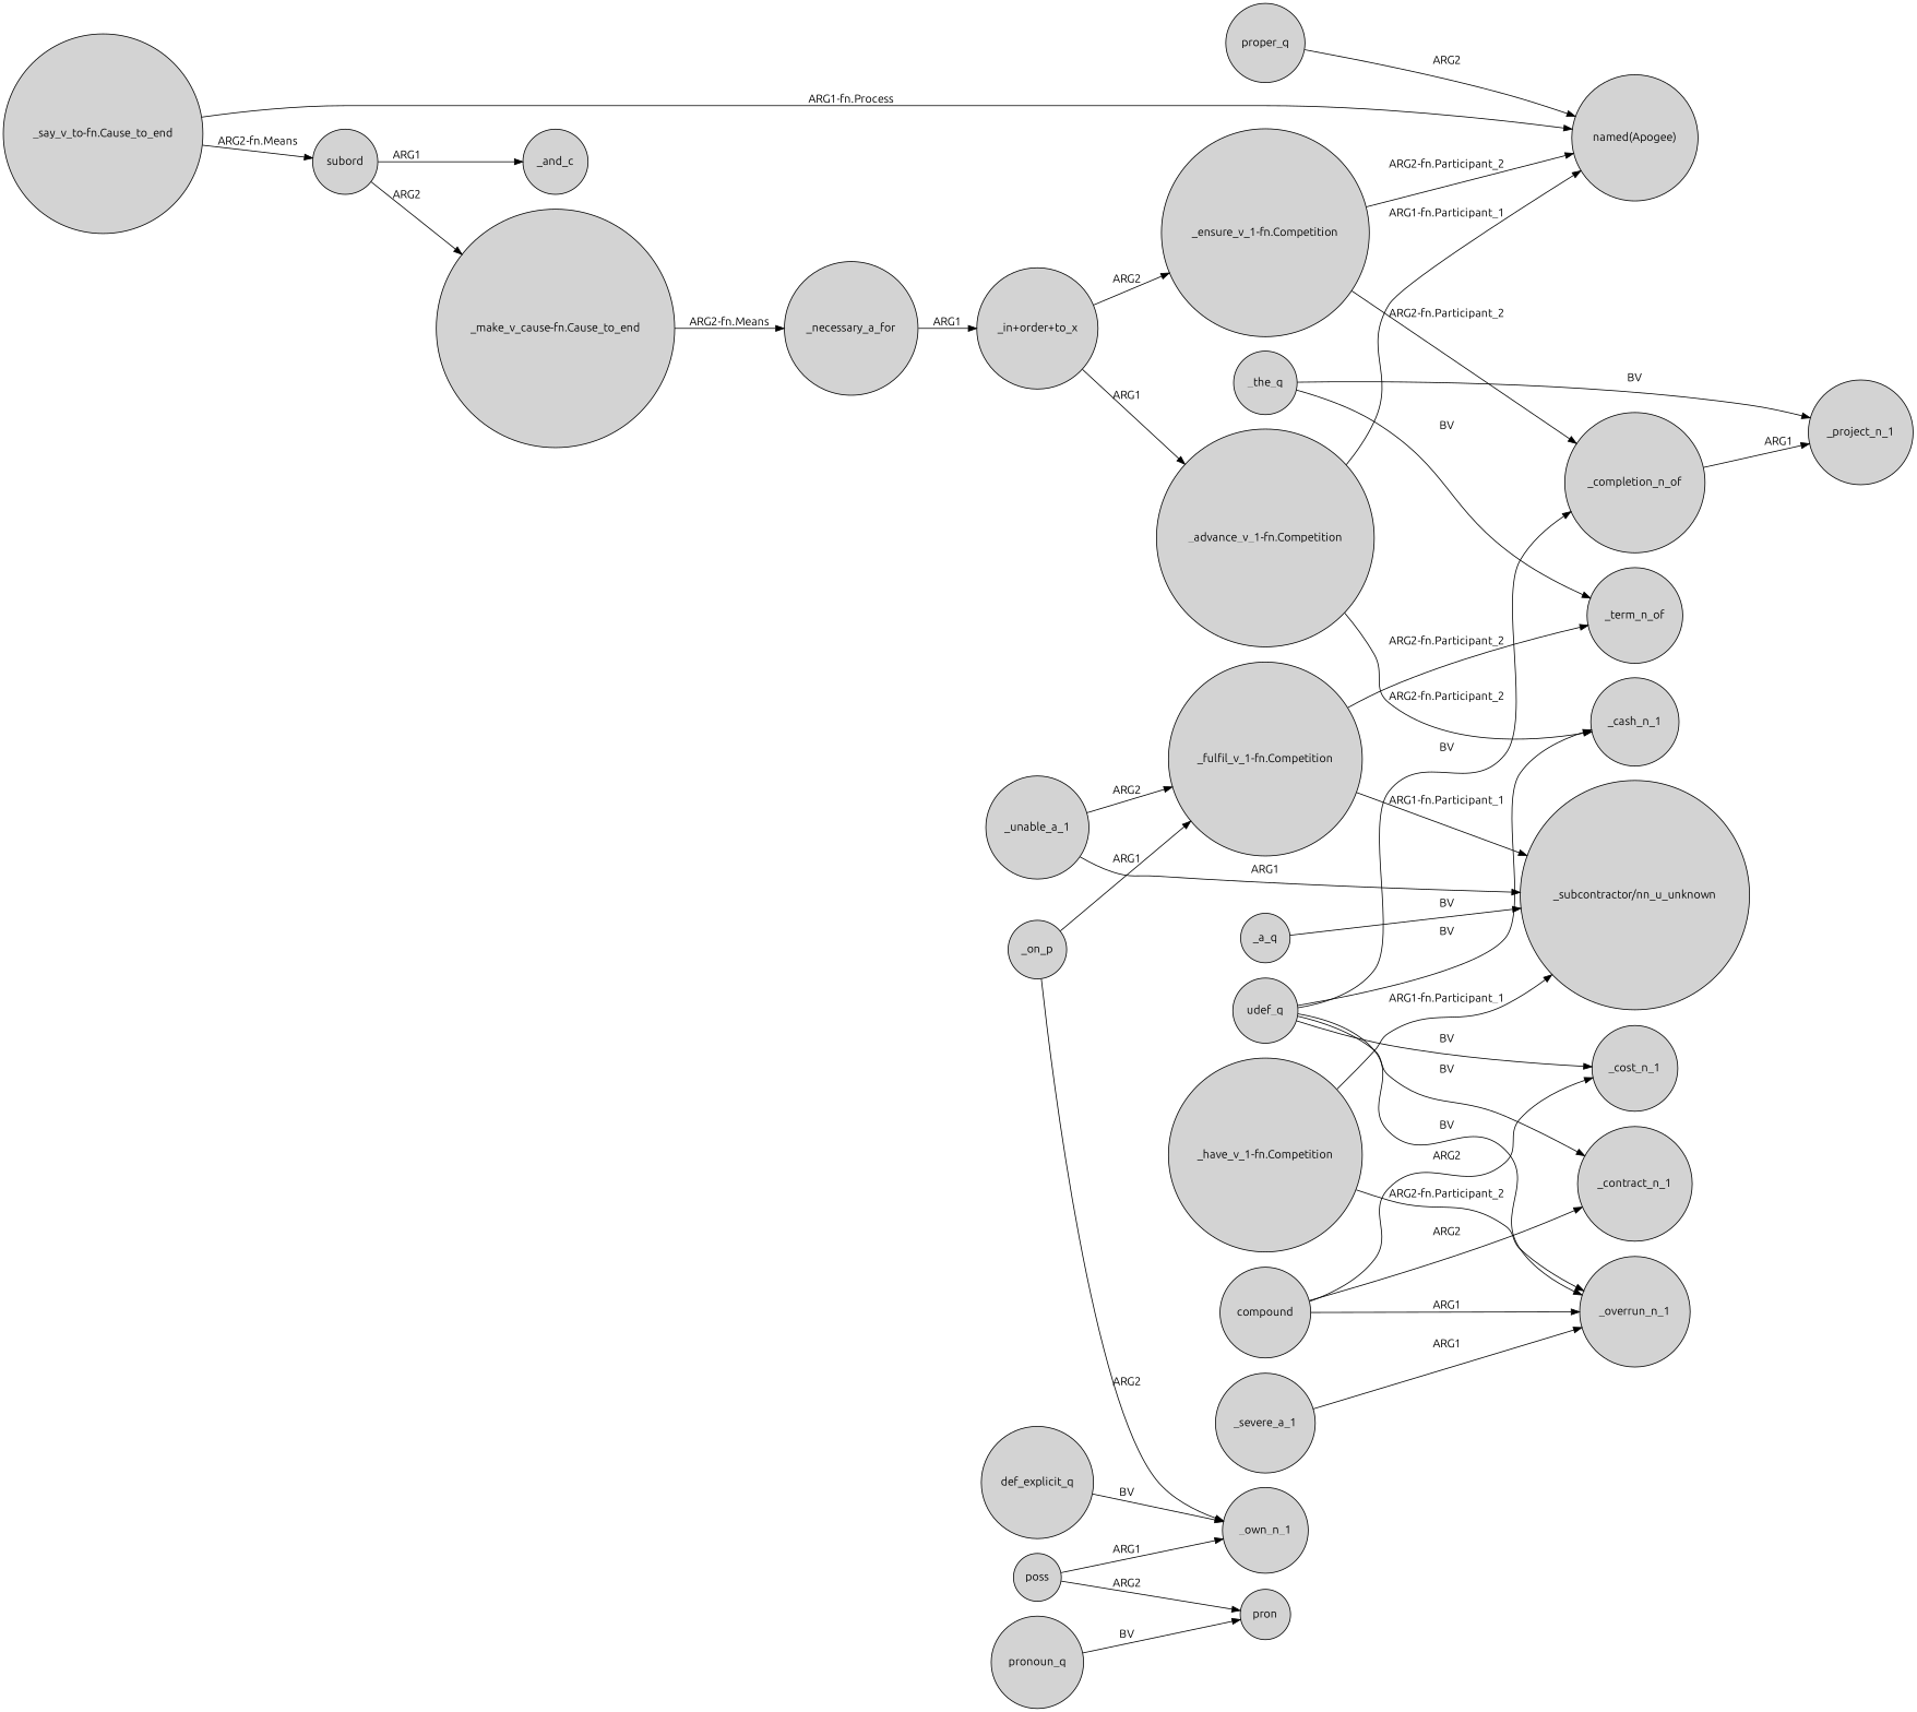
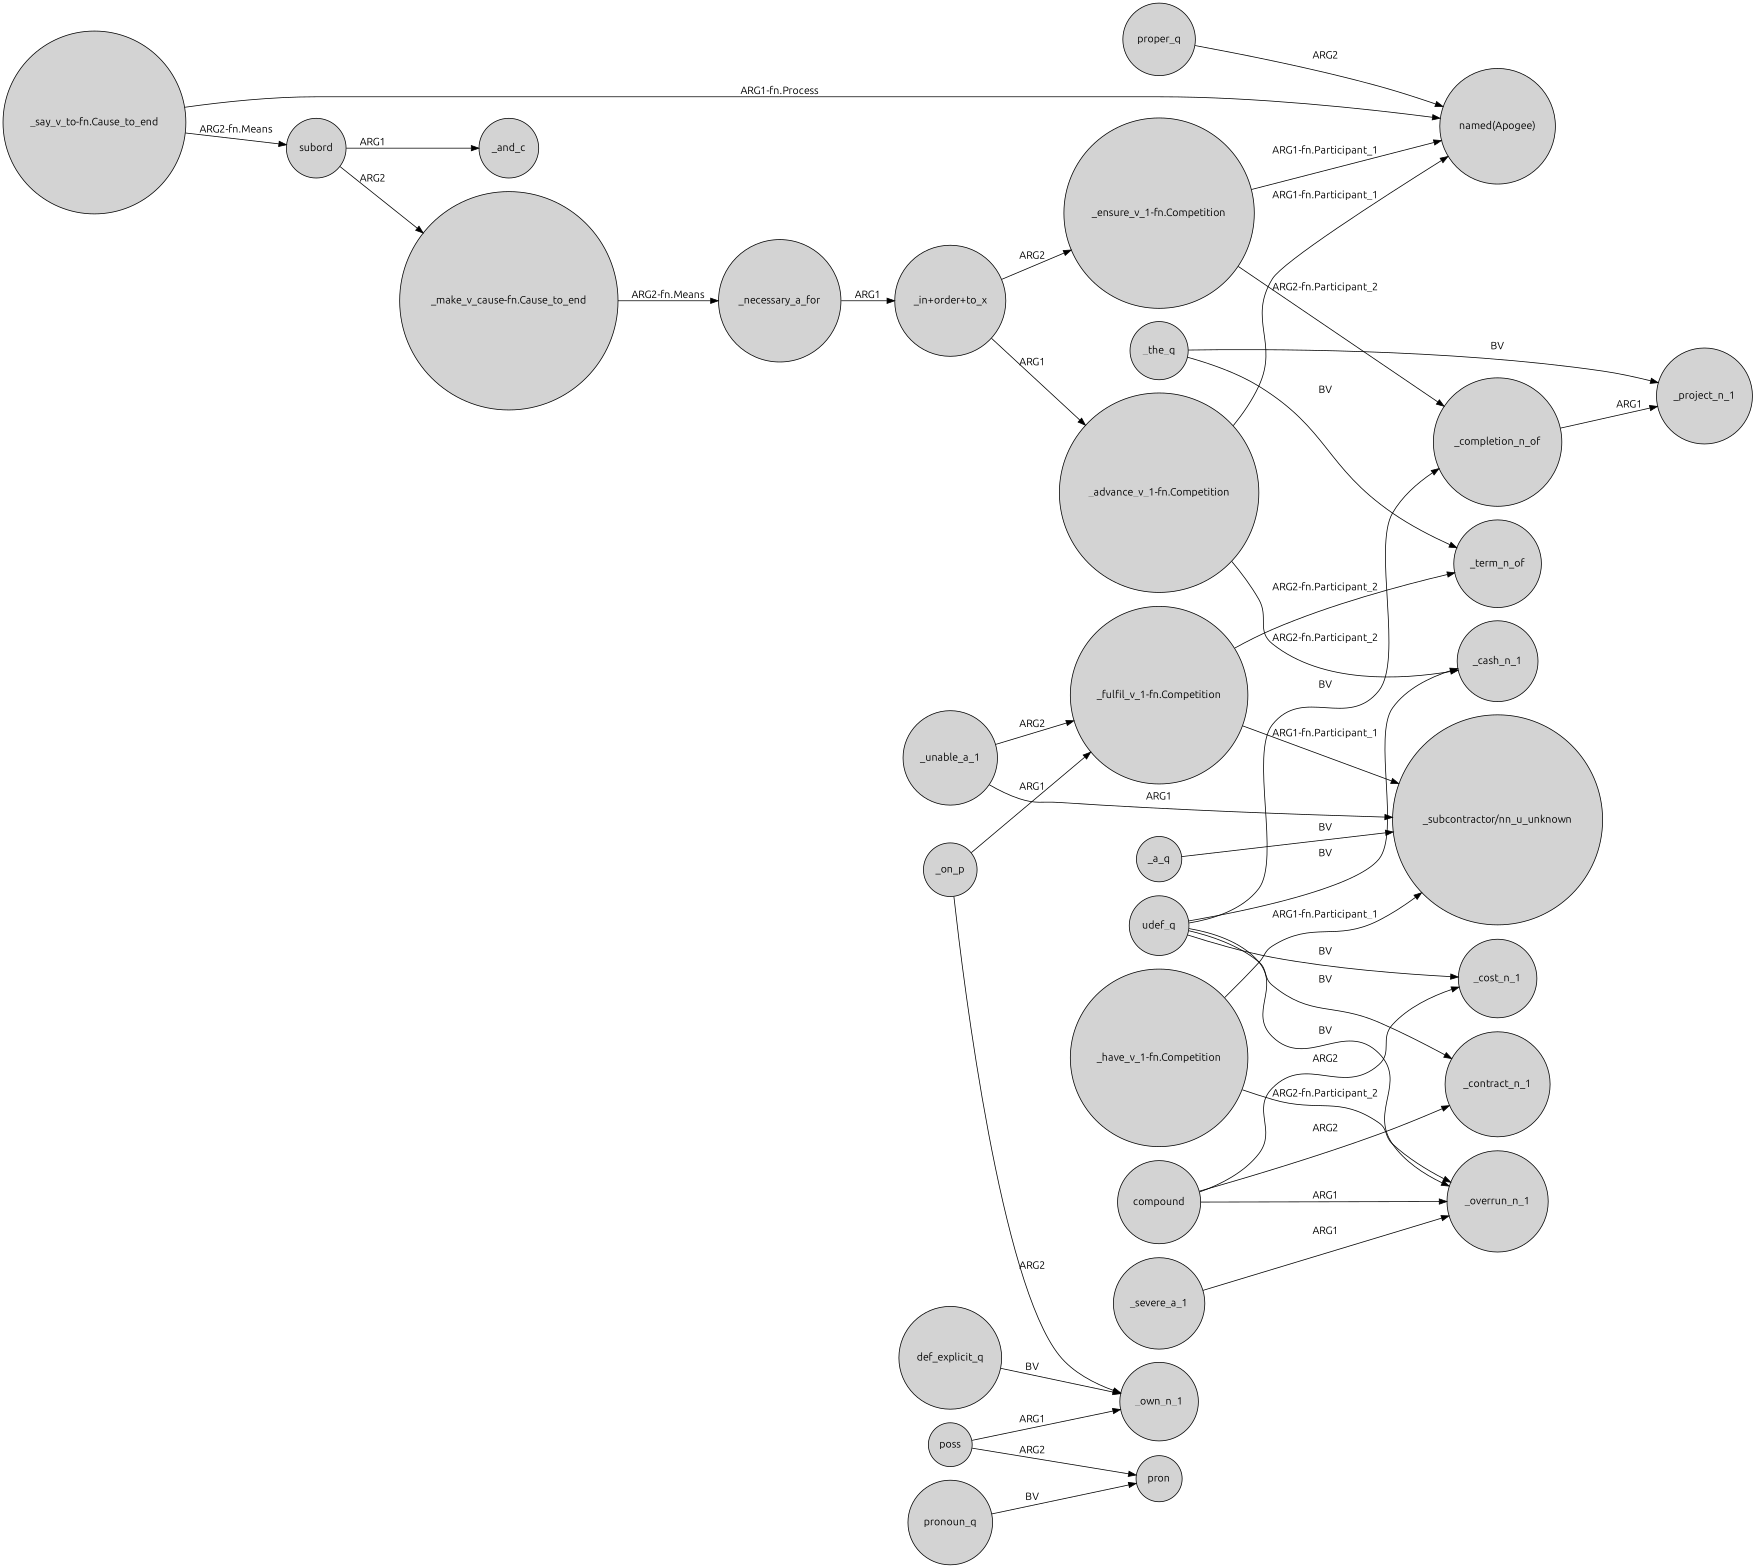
  digraph {
    fontname=Ubuntu
    rankdir=LR
    node [fontname=Ubuntu shape=circle style=filled]
    edge [fontname=Ubuntu]
    udef_q
    _cash_n_1
    _overrun_n_1
    _cost_n_1
    _contract_n_1
    _completion_n_of
    _project_n_1
    compound
    "_ensure_v_1-fn.Competition"
    "named(Apogee)"
    _severe_a_1
    _on_p
    "_fulfil_v_1-fn.Competition"
    _own_n_1
    _term_n_of
    "_subcontractor/nn_u_unknown"
    "_say_v_to-fn.Cause_to_end"
    subord
    "_make_v_cause-fn.Cause_to_end"
    _and_c
    _necessary_a_for
    "_in+order+to_x"
    poss
    pron
    _the_q
    pronoun_q
    "_advance_v_1-fn.Competition"
    _unable_a_1
    def_explicit_q
    proper_q
    "_have_v_1-fn.Competition"
    _a_q
    udef_q -> _cash_n_1 [label=BV]
    udef_q -> _overrun_n_1 [label=BV]
    udef_q -> _cost_n_1 [label=BV]
    udef_q -> _contract_n_1 [label=BV]
    udef_q -> _completion_n_of [label=BV]
    _completion_n_of -> _project_n_1 [label=ARG1]
    compound -> _overrun_n_1 [label=ARG1]
    compound -> _cost_n_1 [label=ARG2]
    compound -> _contract_n_1 [label=ARG2]
    "_ensure_v_1-fn.Competition" -> _completion_n_of [label="ARG2-fn.Participant_2"]
-   "_ensure_v_1-fn.Competition" -> "named(Apogee)" [label="ARG2-fn.Participant_2"]
+   "_ensure_v_1-fn.Competition" -> "named(Apogee)" [label="ARG1-fn.Participant_1"]
    _severe_a_1 -> _overrun_n_1 [label=ARG1]
    _on_p -> "_fulfil_v_1-fn.Competition" [label=ARG1]
    _on_p -> _own_n_1 [label=ARG2]
    "_fulfil_v_1-fn.Competition" -> _term_n_of [label="ARG2-fn.Participant_2"]
    "_fulfil_v_1-fn.Competition" -> "_subcontractor/nn_u_unknown" [label="ARG1-fn.Participant_1"]
    "_say_v_to-fn.Cause_to_end" -> "named(Apogee)" [label="ARG1-fn.Process"]
    "_say_v_to-fn.Cause_to_end" -> subord [label="ARG2-fn.Means"]
    subord -> "_make_v_cause-fn.Cause_to_end" [label=ARG2]
    subord -> _and_c [label=ARG1]
    "_make_v_cause-fn.Cause_to_end" -> _necessary_a_for [label="ARG2-fn.Means"]
    _necessary_a_for -> "_in+order+to_x" [label=ARG1]
    "_in+order+to_x" -> "_ensure_v_1-fn.Competition" [label=ARG2]
    "_in+order+to_x" -> "_advance_v_1-fn.Competition" [label=ARG1]
    poss -> _own_n_1 [label=ARG1]
    poss -> pron [label=ARG2]
    _the_q -> _project_n_1 [label=BV]
    _the_q -> _term_n_of [label=BV]
    pronoun_q -> pron [label=BV]
    "_advance_v_1-fn.Competition" -> _cash_n_1 [label="ARG2-fn.Participant_2"]
    "_advance_v_1-fn.Competition" -> "named(Apogee)" [label="ARG1-fn.Participant_1"]
    _unable_a_1 -> "_fulfil_v_1-fn.Competition" [label=ARG2]
    _unable_a_1 -> "_subcontractor/nn_u_unknown" [label=ARG1]
    def_explicit_q -> _own_n_1 [label=BV]
    proper_q -> "named(Apogee)" [label=ARG2]
    "_have_v_1-fn.Competition" -> _overrun_n_1 [label="ARG2-fn.Participant_2"]
    "_have_v_1-fn.Competition" -> "_subcontractor/nn_u_unknown" [label="ARG1-fn.Participant_1"]
    _a_q -> "_subcontractor/nn_u_unknown" [label=BV]
  }
